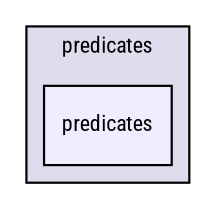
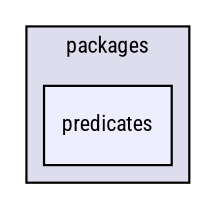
  digraph {
    compound=true
    fontname="Roboto Condensed"
    n1 [fillcolor="#eeeeff" fontname="Roboto Condensed" fontsize=10 label=predicates pencolor=black shape=box style=filled]
    subgraph cluster_1 {
      bgcolor="#ddddee"
      fontsize=10
-     label=predicates
+     label=packages
      pencolor=black
      n1
    }
  }
